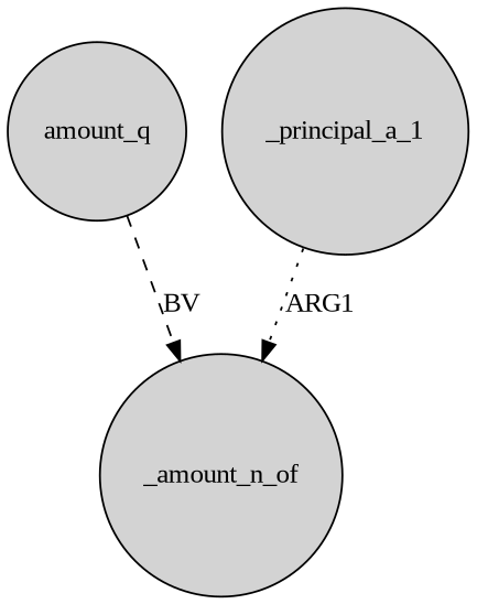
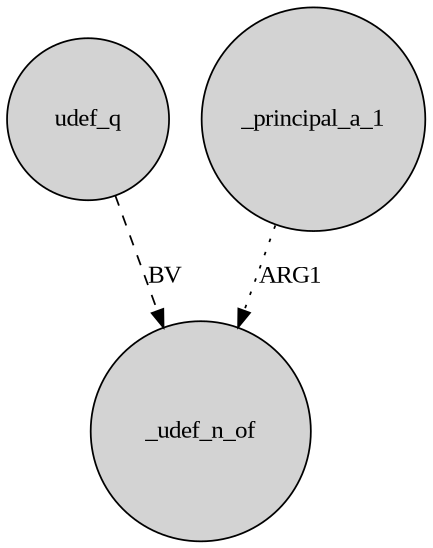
  digraph {
    fontname="Liberation Serif"
    node [fontname="Liberation Serif" shape=circle style=filled]
    edge [fontname="Liberation Serif"]
-   udef_q [label=amount_q]
-   _amount_n_of
+   udef_q
+   _amount_n_of [label=_udef_n_of]
    _principal_a_1
    udef_q -> _amount_n_of [label=BV style=dashed]
    _principal_a_1 -> _amount_n_of [label=ARG1 style=dotted]
  }
